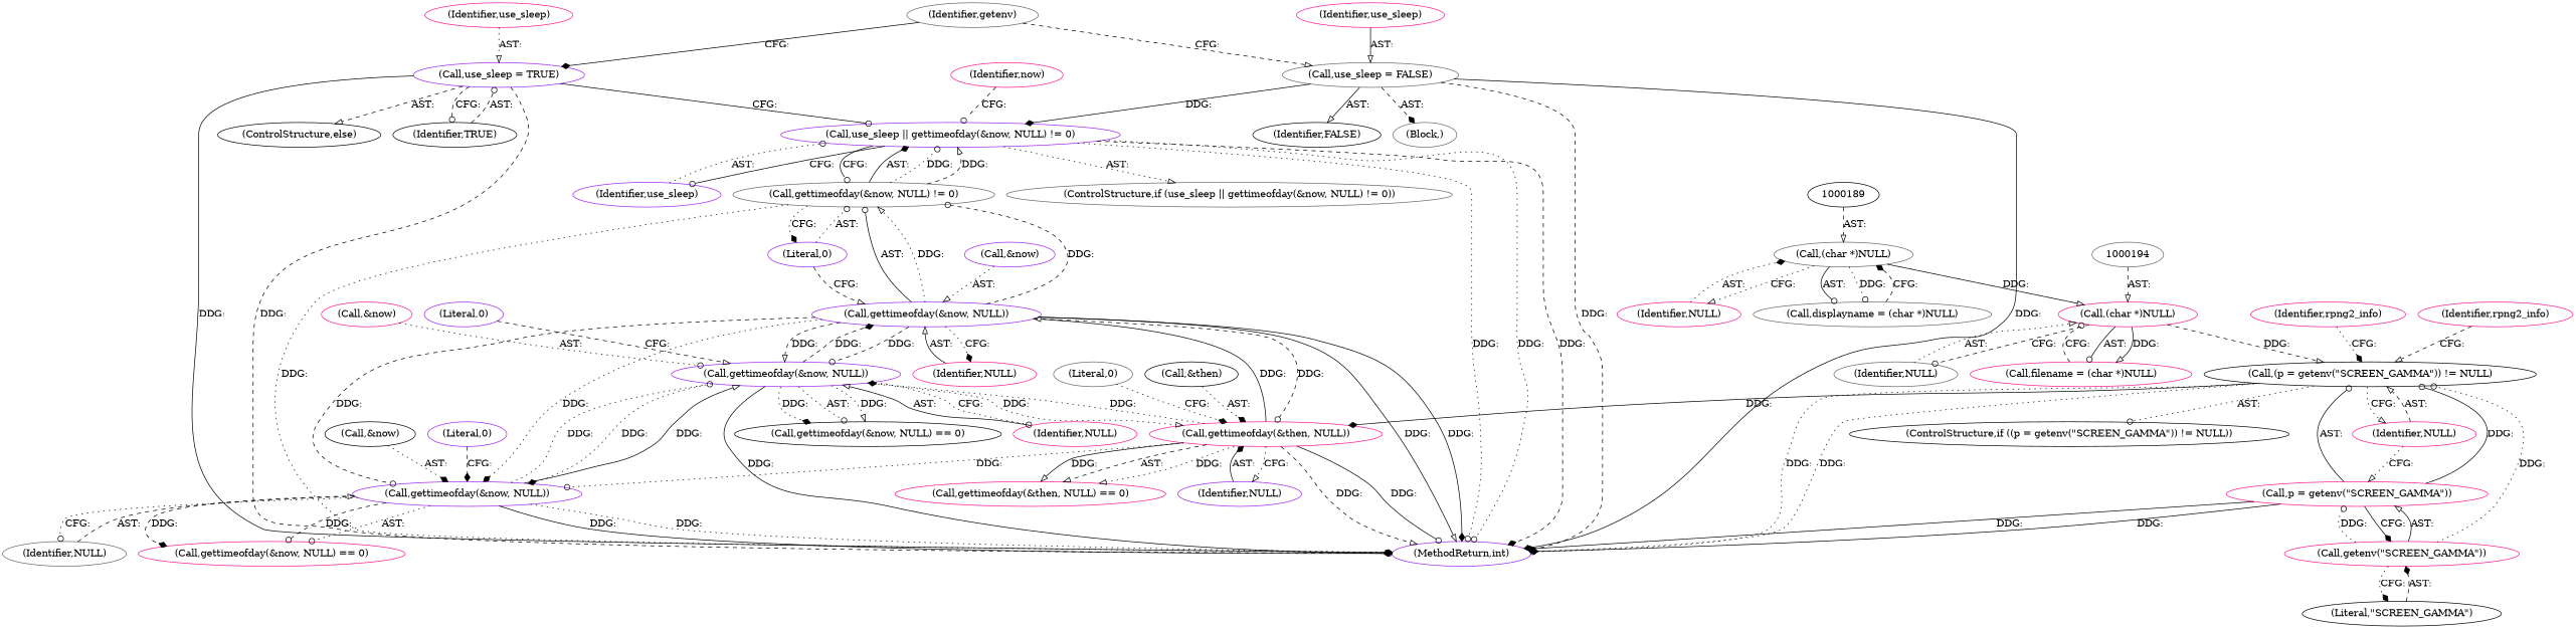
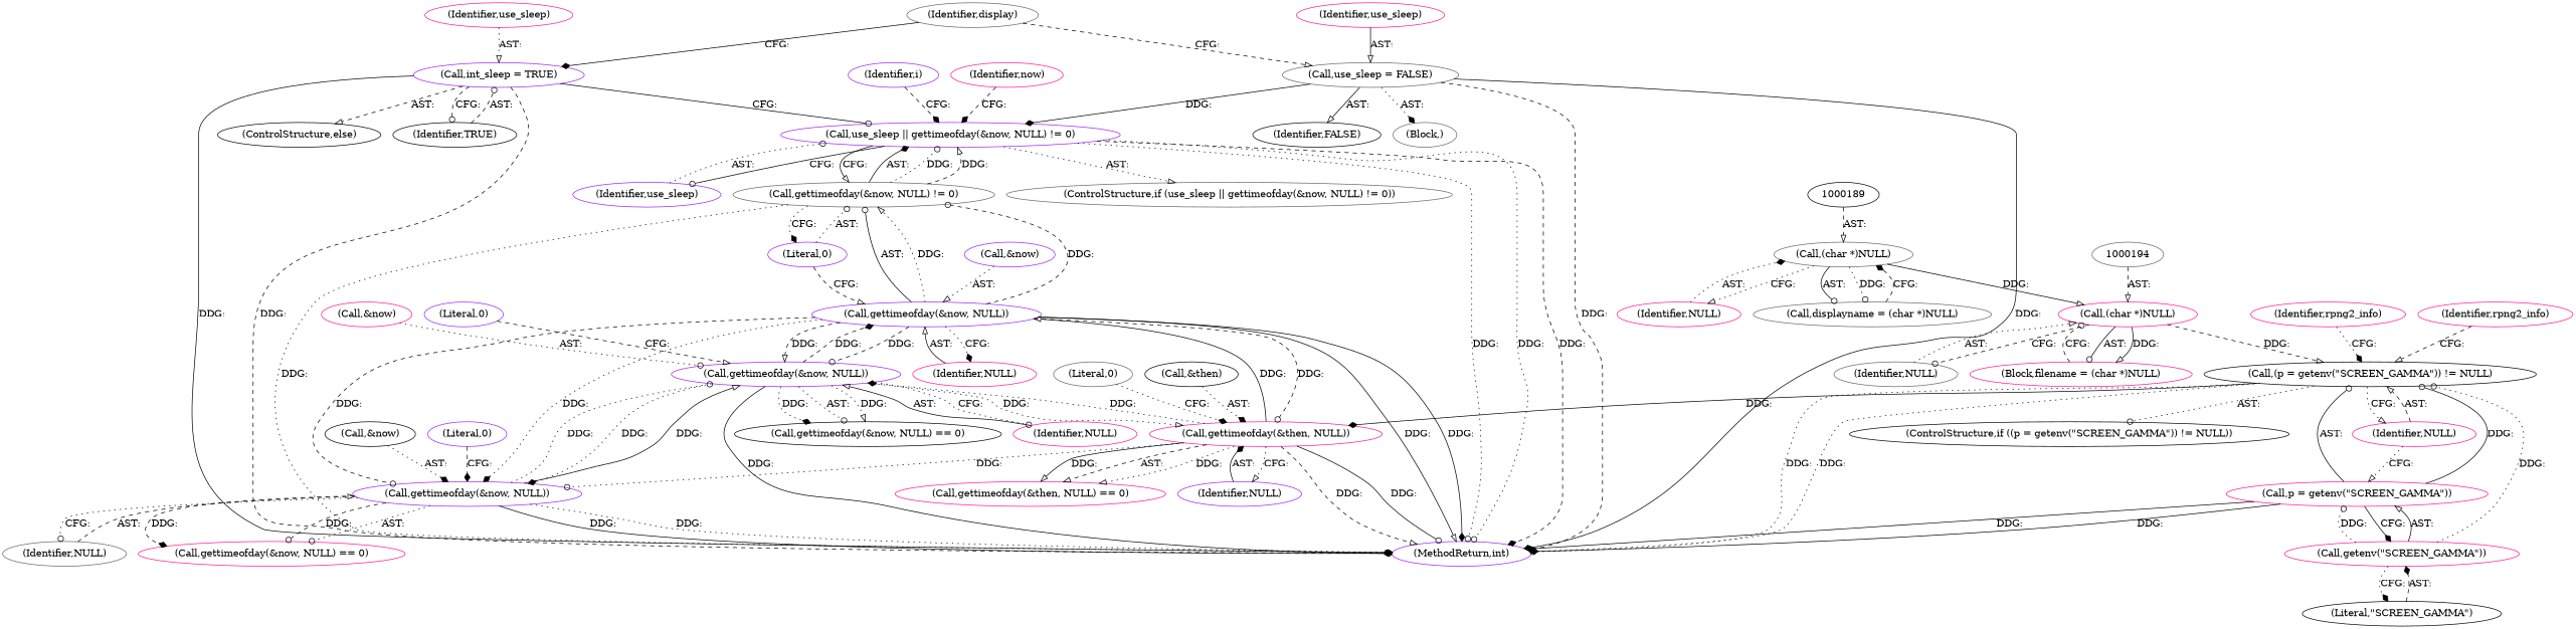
  digraph {
    node [color=deeppink]
    edge [arrowhead=onormal style=dotted]
    n1 [color=purple label="(Call,use_sleep || gettimeofday(&now, NULL) != 0)"]
    n2 [color=gray40 label="(Call,gettimeofday(&now, NULL) != 0)"]
    n3 [color=gray40 label="(ControlStructure,if (use_sleep || gettimeofday(&now, NULL) != 0))"]
    n4 [color=purple label="(MethodReturn,int)"]
    n5 [color=purple label="(Identifier,use_sleep)"]
    n6 [color=purple label="(Literal,0)"]
-   n7 [color=purple label="(Call,use_sleep = TRUE)"]
+   n7 [color=purple label="(Call,int_sleep = TRUE)"]
    n8 [color=black label="(ControlStructure,else)"]
    n9 [color=black label="(Identifier,TRUE)"]
    n10 [color=gray40 label="(Call,use_sleep = FALSE)"]
    n11 [color=black label="(Identifier,FALSE)"]
    n12 [color=gray40 label="(Block,)"]
    n13 [color=purple label="(Call,gettimeofday(&now, NULL))"]
    n14 [color=purple label="(Call,gettimeofday(&now, NULL))"]
    n15 [color=purple label="(Call,gettimeofday(&now, NULL))"]
    n16 [label="(Call,gettimeofday(&then, NULL))"]
    n17 [label="(Identifier,NULL)"]
    n18 [color=black label="(Call,gettimeofday(&now, NULL) == 0)"]
    n19 [label="(Identifier,NULL)"]
    n20 [label="(Call,gettimeofday(&now, NULL) == 0)"]
    n21 [color=gray40 label="(Identifier,NULL)"]
    n22 [color=purple label="(Identifier,NULL)"]
    n23 [label="(Call,gettimeofday(&then, NULL) == 0)"]
    n24 [color=black label="(Call,(p = getenv(\"SCREEN_GAMMA\")) != NULL)"]
    n25 [label="(Identifier,NULL)"]
    n26 [color=black label="(ControlStructure,if ((p = getenv(\"SCREEN_GAMMA\")) != NULL))"]
    n27 [label="(Call,p = getenv(\"SCREEN_GAMMA\"))"]
    n28 [label="(Call,getenv(\"SCREEN_GAMMA\"))"]
    n29 [color=black label="(Literal,\"SCREEN_GAMMA\")"]
    n30 [label="(Call,(char *)NULL)"]
-   n31 [label="(Call,filename = (char *)NULL)"]
+   n31 [label="(Block,filename = (char *)NULL)"]
    n32 [color=gray40 label="(Identifier,NULL)"]
    n33 [color=gray40 label="(Call,(char *)NULL)"]
    n34 [label="(Identifier,NULL)"]
    n35 [color=gray40 label="(Call,displayname = (char *)NULL)"]
    n36 [label="(Identifier,now)"]
    n37 [color=purple label="(Literal,0)"]
+   n38 [color=purple label="(Identifier,i)"]
    n39 [color=gray40 label="(Literal,0)"]
    n40 [label="(Identifier,rpng2_info)"]
    n41 [color=purple label="(Literal,0)"]
    n42 [color=purple label="(Call,&now)"]
    n43 [color=black label="(Call,&then)"]
    n44 [label="(Identifier,rpng2_info)"]
    n45 [label="(Identifier,use_sleep)"]
    n46 [label="(Identifier,use_sleep)"]
    n47 [label="(Call,&now)"]
    n48 [color=black label="(Call,&now)"]
-   n49 [color=gray40 label="(Identifier,getenv)"]
+   n49 [color=gray40 label="(Identifier,display)"]
    1000194 [color=gray40]
    1000189 [color=black]
-   n1 -> n2 [arrowhead=odot label="CFG: " style=solid]
+   n1 -> n2 [label="CFG: " style=solid]
    n1 -> n3 [label="AST: "]
    n1 -> n4 [arrowhead=odot label="DDG: "]
    n1 -> n4 [arrowhead=odot label="DDG: "]
    n1 -> n4 [arrowhead=diamond label="DDG: " style=dashed]
    n1 -> n5 [arrowhead=odot label="CFG: " style=solid]
    n2 -> n1 [arrowhead=diamond label="AST: " style=solid]
    n2 -> n1 [arrowhead=odot label="DDG: "]
    n2 -> n1 [label="DDG: " style=dashed]
    n2 -> n4 [label="DDG: "]
    n2 -> n6 [arrowhead=diamond label="CFG: "]
    n5 -> n1 [arrowhead=odot label="AST: "]
    n6 -> n2 [arrowhead=odot label="AST: "]
    n6 -> n13 [label="CFG: " style=dashed]
    n7 -> n1 [arrowhead=odot label="CFG: " style=solid]
    n7 -> n4 [arrowhead=diamond label="DDG: " style=dashed]
    n7 -> n4 [arrowhead=diamond label="DDG: " style=solid]
    n7 -> n8 [label="AST: " style=dashed]
    n7 -> n9 [arrowhead=odot label="CFG: " style=dashed]
    n9 -> n7 [arrowhead=odot label="AST: " style=dashed]
    n10 -> n1 [arrowhead=diamond label="DDG: " style=solid]
    n10 -> n4 [arrowhead=diamond label="DDG: " style=dashed]
    n10 -> n4 [arrowhead=diamond label="DDG: " style=solid]
    n10 -> n11 [label="AST: " style=solid]
-   n10 -> n12 [arrowhead=diamond label="AST: " style=dashed]
+   n10 -> n12 [arrowhead=diamond label="AST: "]
    n13 -> n2 [arrowhead=odot label="AST: " style=solid]
    n13 -> n2 [label="DDG: "]
    n13 -> n2 [arrowhead=odot label="DDG: " style=dashed]
    n13 -> n4 [label="DDG: " style=solid]
    n13 -> n4 [arrowhead=diamond label="DDG: " style=solid]
    n13 -> n14 [arrowhead=odot label="DDG: " style=dashed]
    n13 -> n14 [label="DDG: " style=dashed]
    n13 -> n15 [arrowhead=odot label="DDG: " style=dashed]
    n13 -> n15 [arrowhead=diamond label="DDG: "]
    n13 -> n16 [arrowhead=odot label="DDG: " style=dashed]
    n13 -> n17 [arrowhead=diamond label="CFG: "]
    n14 -> n4 [arrowhead=diamond label="DDG: " style=solid]
    n14 -> n13 [arrowhead=diamond label="DDG: " style=dashed]
    n14 -> n15 [arrowhead=diamond label="DDG: "]
    n14 -> n16 [label="DDG: "]
    n14 -> n18 [arrowhead=odot label="AST: "]
    n14 -> n18 [label="DDG: "]
    n14 -> n18 [arrowhead=diamond label="DDG: "]
    n14 -> n19 [arrowhead=odot label="CFG: "]
    n15 -> n4 [arrowhead=odot label="DDG: " style=solid]
    n15 -> n4 [arrowhead=diamond label="DDG: "]
    n15 -> n14 [label="DDG: " style=solid]
    n15 -> n14 [arrowhead=odot label="DDG: "]
    n15 -> n20 [arrowhead=odot label="AST: "]
    n15 -> n20 [arrowhead=diamond label="DDG: " style=dashed]
    n15 -> n20 [arrowhead=odot label="DDG: " style=dashed]
    n15 -> n21 [arrowhead=odot label="CFG: "]
    n16 -> n4 [label="DDG: " style=dashed]
    n16 -> n4 [arrowhead=odot label="DDG: " style=solid]
    n16 -> n13 [label="DDG: " style=solid]
    n16 -> n14 [arrowhead=diamond label="DDG: "]
    n16 -> n15 [arrowhead=odot label="DDG: "]
    n16 -> n22 [label="CFG: "]
    n16 -> n23 [label="AST: " style=dashed]
    n16 -> n23 [label="DDG: "]
    n16 -> n23 [label="DDG: " style=solid]
    n17 -> n13 [label="AST: " style=solid]
    n19 -> n14 [label="AST: " style=solid]
    n21 -> n15 [label="AST: " style=dashed]
    n22 -> n16 [arrowhead=diamond label="AST: " style=solid]
    n24 -> n4 [arrowhead=odot label="DDG: "]
    n24 -> n4 [arrowhead=diamond label="DDG: "]
    n24 -> n16 [arrowhead=diamond label="DDG: " style=solid]
    n24 -> n25 [label="CFG: "]
    n24 -> n26 [arrowhead=odot label="AST: "]
    n25 -> n24 [label="AST: " style=dashed]
    n25 -> n27 [label="CFG: "]
    n27 -> n4 [arrowhead=diamond label="DDG: " style=solid]
    n27 -> n4 [arrowhead=diamond label="DDG: " style=solid]
    n27 -> n24 [arrowhead=odot label="AST: " style=solid]
    n27 -> n24 [arrowhead=odot label="DDG: " style=solid]
    n27 -> n28 [arrowhead=diamond label="CFG: " style=solid]
    n28 -> n24 [arrowhead=odot label="DDG: "]
    n28 -> n27 [label="AST: " style=solid]
    n28 -> n27 [arrowhead=odot label="DDG: "]
    n28 -> n29 [arrowhead=diamond label="CFG: "]
    n29 -> n28 [arrowhead=diamond label="AST: " style=dashed]
    n30 -> n24 [label="DDG: " style=dashed]
    n30 -> n31 [arrowhead=odot label="AST: " style=solid]
    n30 -> n31 [label="DDG: " style=solid]
    n30 -> n32 [arrowhead=odot label="CFG: " style=dashed]
    n31 -> n30 [arrowhead=odot label="CFG: " style=dashed]
    n32 -> n30 [label="AST: "]
    n33 -> n30 [label="DDG: " style=solid]
    n33 -> n34 [label="CFG: "]
    n33 -> n35 [arrowhead=odot label="AST: " style=solid]
    n33 -> n35 [arrowhead=odot label="DDG: "]
    n34 -> n33 [arrowhead=diamond label="AST: "]
    n35 -> n33 [arrowhead=diamond label="CFG: " style=dashed]
-   n36 -> n1 [arrowhead=odot label="CFG: " style=dashed]
+   n36 -> n1 [arrowhead=diamond label="CFG: " style=dashed]
    n37 -> n14 [label="CFG: " style=dashed]
+   n38 -> n1 [arrowhead=diamond label="CFG: " style=dashed]
    n39 -> n16 [arrowhead=diamond label="CFG: "]
    n40 -> n24 [label="CFG: " style=dashed]
    n41 -> n15 [arrowhead=diamond label="CFG: " style=dashed]
    n42 -> n13 [label="AST: "]
    n43 -> n16 [arrowhead=diamond label="AST: "]
    n44 -> n24 [arrowhead=diamond label="CFG: "]
    n45 -> n10 [label="AST: " style=solid]
    n46 -> n7 [label="AST: "]
    n47 -> n14 [arrowhead=odot label="AST: "]
    n48 -> n15 [arrowhead=diamond label="AST: "]
    n49 -> n7 [arrowhead=diamond label="CFG: " style=solid]
    n49 -> n10 [label="CFG: " style=dashed]
    1000194 -> n30 [label="AST: " style=dashed]
    1000189 -> n33 [label="AST: " style=dashed]
  }
